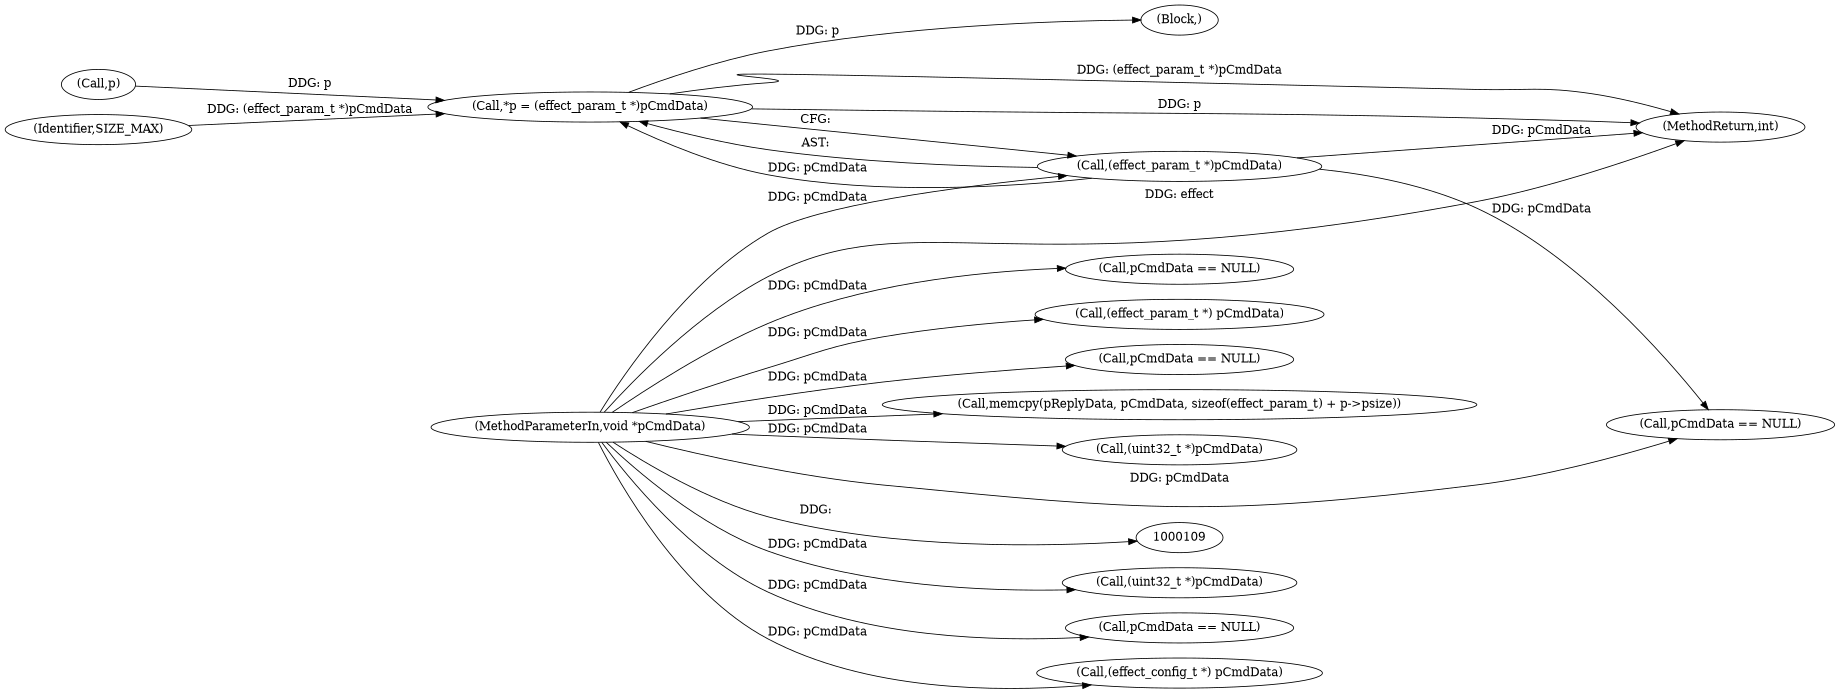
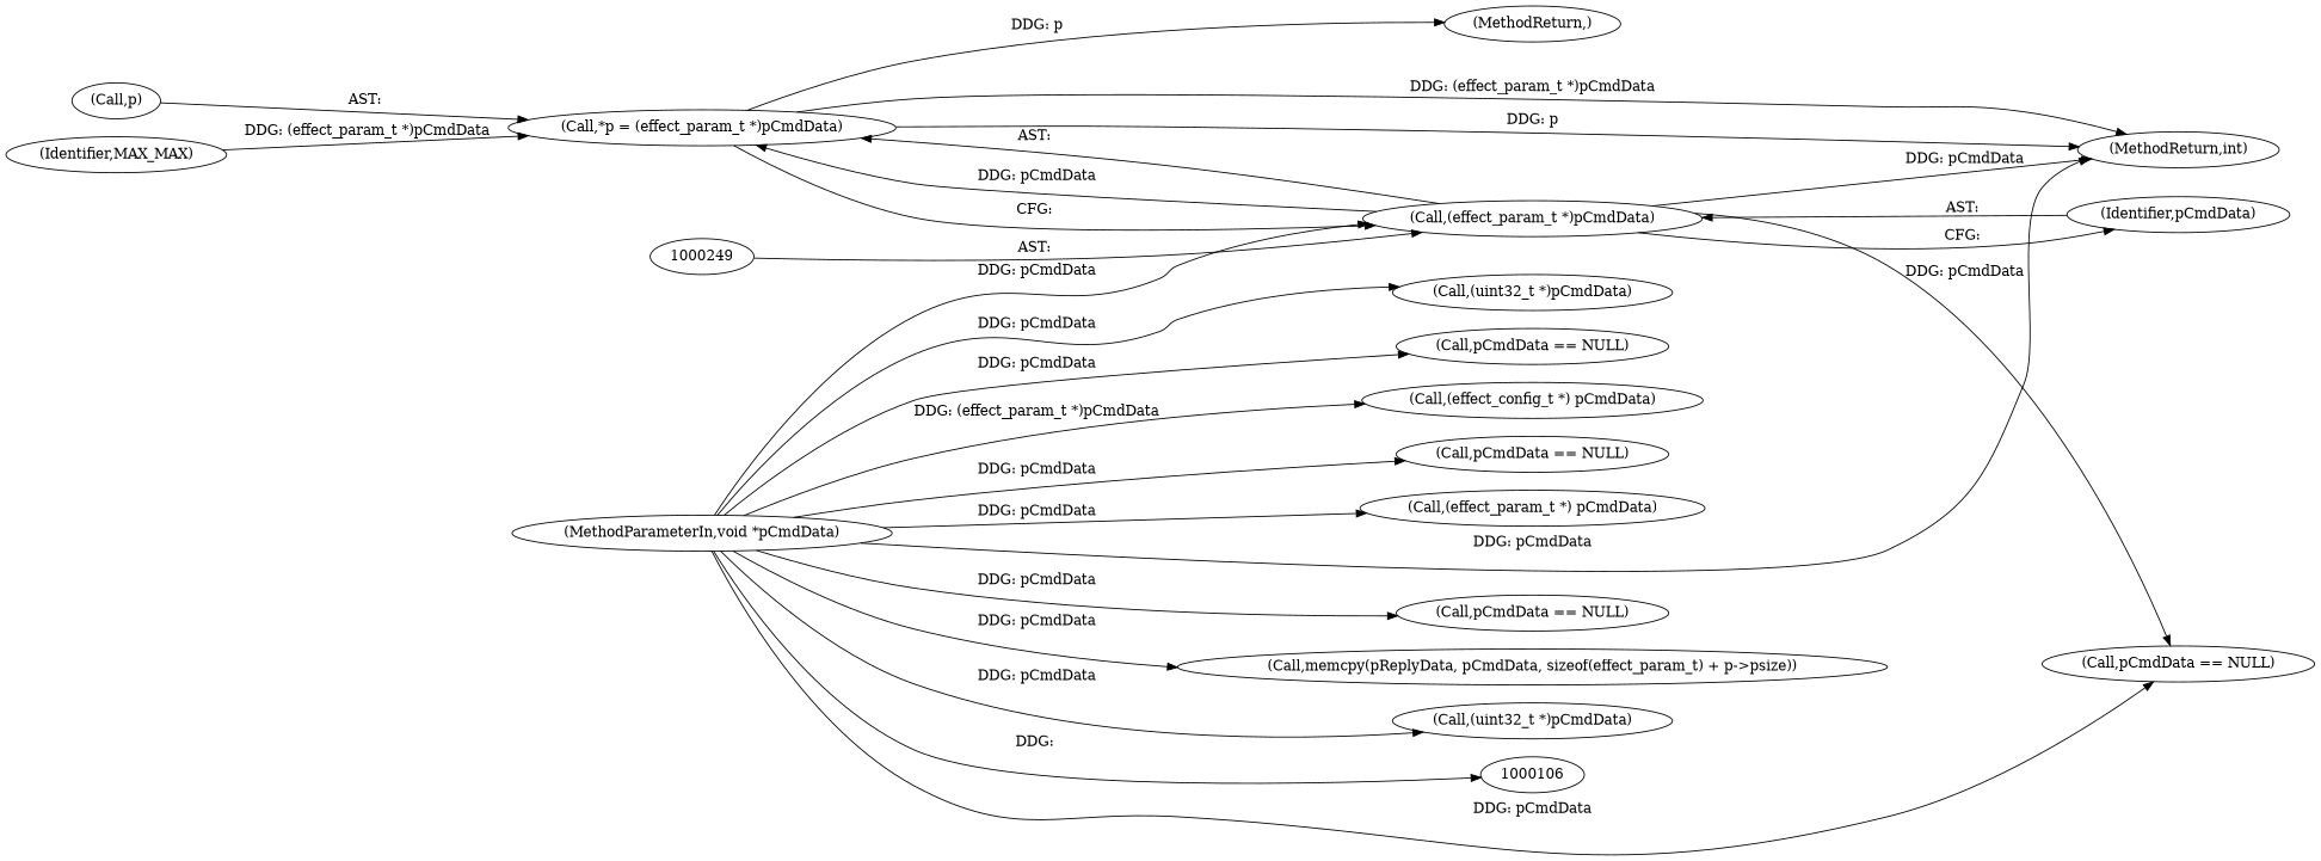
  digraph {
    rankdir=LR
    n1 [label="(Call,*p = (effect_param_t *)pCmdData)"]
    n2 [label="(Call,(effect_param_t *)pCmdData)"]
-   n3 [label="(Block,)"]
+   n3 [label="(MethodReturn,)"]
    n4 [label="(MethodReturn,int)"]
    n5 [label="(Call,pCmdData == NULL)"]
+   n6 [label="(Identifier,pCmdData)"]
    n7 [label="(MethodParameterIn,void *pCmdData)"]
    n8 [label="(Call,(uint32_t *)pCmdData)"]
    n9 [label="(Call,pCmdData == NULL)"]
    n10 [label="(Call,(effect_config_t *) pCmdData)"]
    n11 [label="(Call,pCmdData == NULL)"]
    n12 [label="(Call,(effect_param_t *) pCmdData)"]
    n13 [label="(Call,pCmdData == NULL)"]
    n14 [label="(Call,memcpy(pReplyData, pCmdData, sizeof(effect_param_t) + p->psize))"]
    n15 [label="(Call,(uint32_t *)pCmdData)"]
-   1000106 [label=1000109]
+   1000106
    n17 [label="(Call,p)"]
-   n18 [label="(Identifier,SIZE_MAX)"]
+   n18 [label="(Identifier,MAX_MAX)"]
+   1000249
    n1 -> n2 [label="CFG: "]
    n1 -> n3 [label="DDG: p"]
    n1 -> n4 [label="DDG: (effect_param_t *)pCmdData"]
    n1 -> n4 [label="DDG: p"]
    n2 -> n1 [label="AST: "]
    n2 -> n1 [label="DDG: pCmdData"]
    n2 -> n4 [label="DDG: pCmdData"]
    n2 -> n5 [label="DDG: pCmdData"]
+   n2 -> n6 [label="CFG: "]
+   n6 -> n2 [label="AST: "]
    n7 -> n2 [label="DDG: pCmdData"]
-   n7 -> n4 [label="DDG: effect"]
+   n7 -> n4 [label="DDG: pCmdData"]
    n7 -> n5 [label="DDG: pCmdData"]
    n7 -> n8 [label="DDG: pCmdData"]
    n7 -> n9 [label="DDG: pCmdData"]
-   n7 -> n10 [label="DDG: pCmdData"]
+   n7 -> n10 [label="DDG: (effect_param_t *)pCmdData"]
    n7 -> n11 [label="DDG: pCmdData"]
    n7 -> n12 [label="DDG: pCmdData"]
    n7 -> n13 [label="DDG: pCmdData"]
    n7 -> n14 [label="DDG: pCmdData"]
    n7 -> n15 [label="DDG: pCmdData"]
    n7 -> 1000106 [label="DDG: "]
-   n17 -> n1 [label="DDG: p"]
+   n17 -> n1 [label="AST: "]
    n18 -> n1 [label="DDG: (effect_param_t *)pCmdData"]
+   1000249 -> n2 [label="AST: "]
  }
